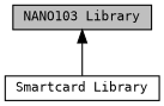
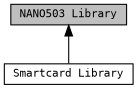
  digraph {
    rankdir=TB
    fontname="DejaVu Sans Mono"
    node [color=black fontname="DejaVu Sans Mono" fontsize=10 shape=box style=filled]
-   n1 [fillcolor=grey75 fontcolor=black height=0.2 label="NANO103 Library" width=0.4]
+   n1 [fillcolor=grey75 fontcolor=black height=0.2 label="NANO503 Library" width=0.4]
    n2 [fillcolor=white height=0.2 label="Smartcard Library" width=0.4]
    n1 -> n2 [dir=back fontname="DejaVu Sans Mono" fontsize=10 labelfontname=Helvetica labelfontsize=10 shape=plaintext style=solid]
  }
